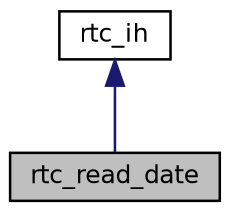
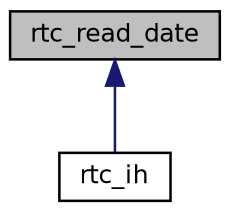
  digraph {
    rankdir=TB
    node [color=black fontname=Helvetica fontsize=10 shape=record style=filled]
    n1 [fillcolor=grey75 fontcolor=black height=0.2 label=rtc_read_date width=0.4]
    n2 [fillcolor=white height=0.2 label=rtc_ih width=0.4]
-   n2 -> n1 [color=midnightblue dir=back fontname=Helvetica fontsize=10 labelfontname=Helvetica labelfontsize=10 style=solid]
+   n1 -> n2 [color=midnightblue dir=back fontname=Helvetica fontsize=10 labelfontname=Helvetica labelfontsize=10 style=solid]
  }
